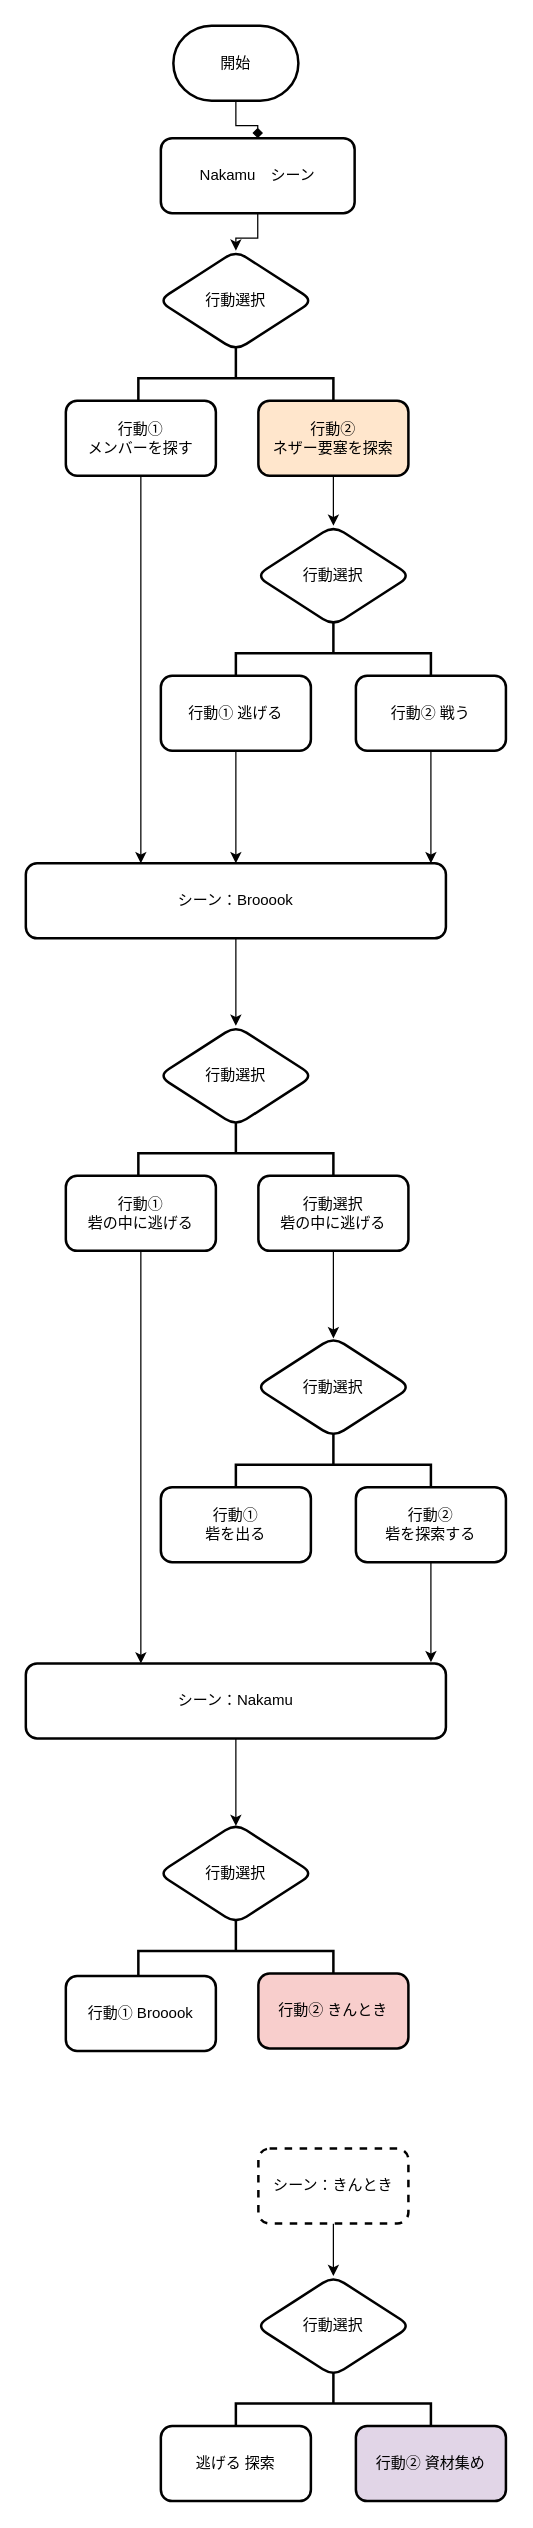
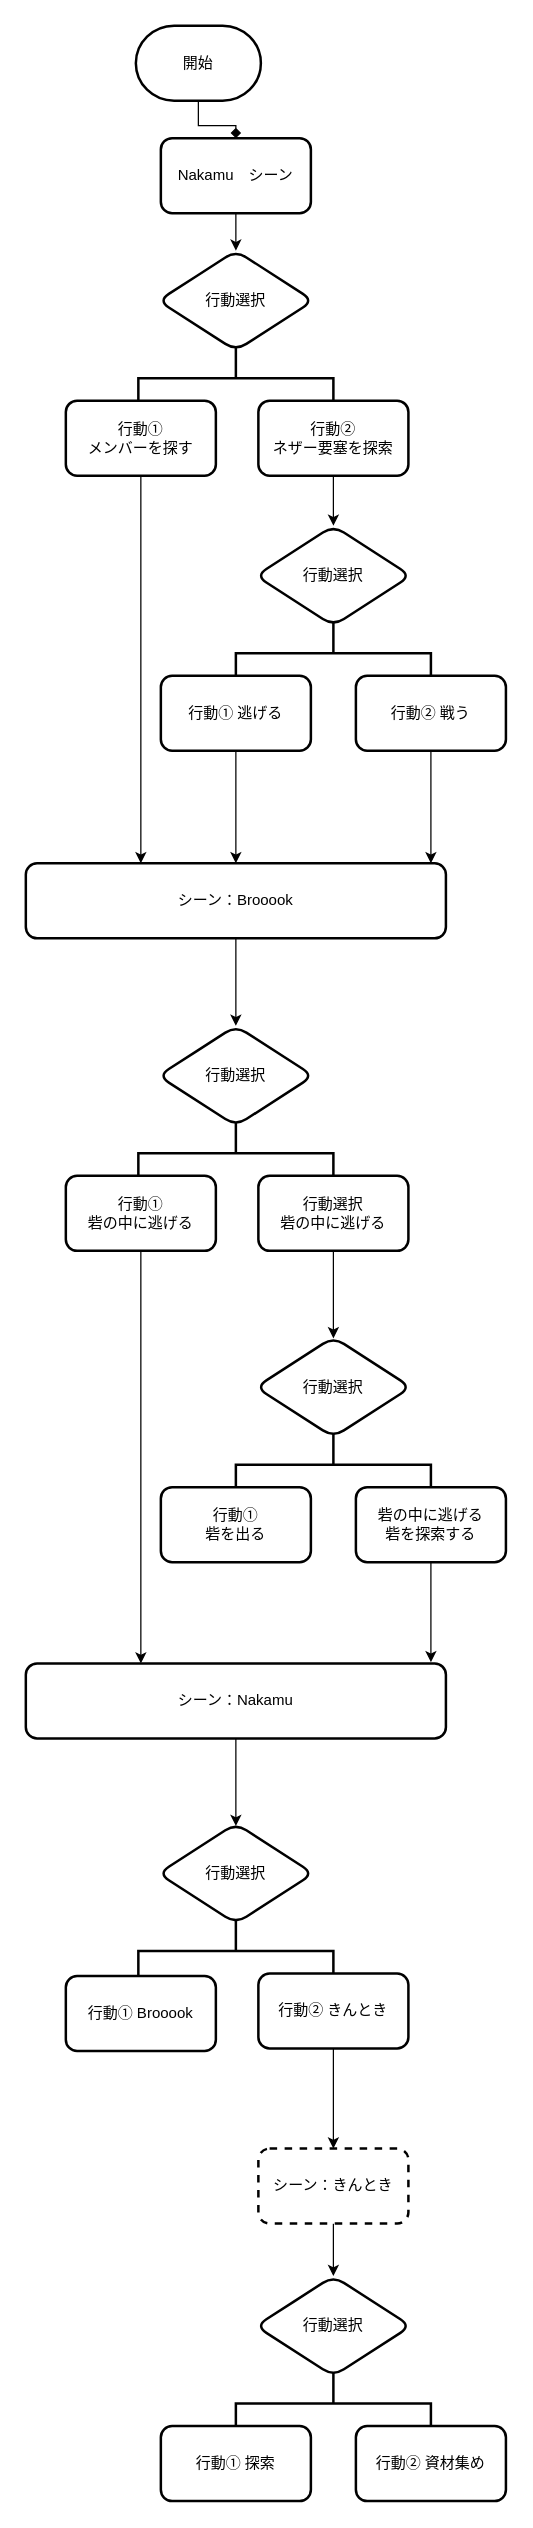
  <mxCell id="0" />
  <mxCell id="1" parent="0" />
  <mxCell id="2" value="" style="edgeStyle=orthogonalEdgeStyle;rounded=0;orthogonalLoop=1;jettySize=auto;html=1;endArrow=diamond;" edge="1" parent="1" source="3" target="5"><mxGeometry relative="1" as="geometry" /></mxCell>
- <mxCell id="3" value="開始" style="strokeWidth=2;html=1;shape=mxgraph.flowchart.terminator;whiteSpace=wrap;" vertex="1" parent="1"><mxGeometry x="138" y="20" width="100" height="60" as="geometry" /></mxCell>
+ <mxCell id="3" value="開始" style="strokeWidth=2;html=1;shape=mxgraph.flowchart.terminator;whiteSpace=wrap;" vertex="1" parent="1"><mxGeometry x="108" y="20" width="100" height="60" as="geometry" /></mxCell>
  <mxCell id="4" value="" style="edgeStyle=orthogonalEdgeStyle;rounded=0;orthogonalLoop=1;jettySize=auto;html=1;" edge="1" parent="1" source="5" target="6"><mxGeometry relative="1" as="geometry" /></mxCell>
- <mxCell id="5" value="Nakamu　シーン" style="rounded=1;whiteSpace=wrap;html=1;strokeWidth=2;" vertex="1" parent="1"><mxGeometry x="128" y="110" width="155" height="60" as="geometry" /></mxCell>
+ <mxCell id="5" value="Nakamu　シーン" style="rounded=1;whiteSpace=wrap;html=1;strokeWidth=2;" vertex="1" parent="1"><mxGeometry x="128" y="110" width="120" height="60" as="geometry" /></mxCell>
  <mxCell id="6" value="行動選択" style="rhombus;whiteSpace=wrap;html=1;rounded=1;strokeWidth=2;" vertex="1" parent="1"><mxGeometry x="126" y="200" width="124" height="80" as="geometry" /></mxCell>
  <mxCell id="7" value="" style="strokeWidth=2;html=1;shape=mxgraph.flowchart.annotation_2;align=left;labelPosition=right;pointerEvents=1;rotation=90;" vertex="1" parent="1"><mxGeometry x="163" y="224" width="50" height="156" as="geometry" /></mxCell>
  <mxCell id="8" value="" style="edgeStyle=orthogonalEdgeStyle;rounded=0;orthogonalLoop=1;jettySize=auto;html=1;" edge="1" parent="1" source="9"><mxGeometry relative="1" as="geometry"><mxPoint x="112" y="690" as="targetPoint" /></mxGeometry></mxCell>
  <mxCell id="9" value="行動①&lt;div&gt;メンバーを探す&lt;/div&gt;" style="rounded=1;whiteSpace=wrap;html=1;strokeWidth=2;" vertex="1" parent="1"><mxGeometry x="52" y="320" width="120" height="60" as="geometry" /></mxCell>
  <mxCell id="10" value="" style="edgeStyle=orthogonalEdgeStyle;rounded=0;orthogonalLoop=1;jettySize=auto;html=1;" edge="1" parent="1" source="11" target="12"><mxGeometry relative="1" as="geometry" /></mxCell>
- <mxCell id="11" value="行動②&lt;div&gt;ネザー要塞を探索&lt;/div&gt;" style="rounded=1;whiteSpace=wrap;html=1;strokeWidth=2;fillColor=#ffe6cc;" vertex="1" parent="1"><mxGeometry x="206" y="320" width="120" height="60" as="geometry" /></mxCell>
+ <mxCell id="11" value="行動②&lt;div&gt;ネザー要塞を探索&lt;/div&gt;" style="rounded=1;whiteSpace=wrap;html=1;strokeWidth=2;" vertex="1" parent="1"><mxGeometry x="206" y="320" width="120" height="60" as="geometry" /></mxCell>
  <mxCell id="12" value="行動選択" style="rhombus;whiteSpace=wrap;html=1;rounded=1;strokeWidth=2;" vertex="1" parent="1"><mxGeometry x="204" y="420" width="124" height="80" as="geometry" /></mxCell>
  <mxCell id="13" value="" style="strokeWidth=2;html=1;shape=mxgraph.flowchart.annotation_2;align=left;labelPosition=right;pointerEvents=1;rotation=90;" vertex="1" parent="1"><mxGeometry x="241" y="444" width="50" height="156" as="geometry" /></mxCell>
  <mxCell id="14" value="" style="edgeStyle=orthogonalEdgeStyle;rounded=0;orthogonalLoop=1;jettySize=auto;html=1;" edge="1" parent="1" source="15"><mxGeometry relative="1" as="geometry"><mxPoint x="188" y="690" as="targetPoint" /></mxGeometry></mxCell>
  <mxCell id="15" value="行動① 逃げる" style="rounded=1;whiteSpace=wrap;html=1;strokeWidth=2;" vertex="1" parent="1"><mxGeometry x="128" y="540" width="120" height="60" as="geometry" /></mxCell>
  <mxCell id="16" value="" style="edgeStyle=orthogonalEdgeStyle;rounded=0;orthogonalLoop=1;jettySize=auto;html=1;" edge="1" parent="1" source="17"><mxGeometry relative="1" as="geometry"><mxPoint x="344" y="690" as="targetPoint" /></mxGeometry></mxCell>
  <mxCell id="17" value="行動② 戦う" style="rounded=1;whiteSpace=wrap;html=1;strokeWidth=2;" vertex="1" parent="1"><mxGeometry x="284" y="540" width="120" height="60" as="geometry" /></mxCell>
  <mxCell id="18" value="" style="edgeStyle=orthogonalEdgeStyle;rounded=0;orthogonalLoop=1;jettySize=auto;html=1;" edge="1" parent="1" source="19"><mxGeometry relative="1" as="geometry"><mxPoint x="188" y="820" as="targetPoint" /></mxGeometry></mxCell>
  <mxCell id="19" value="シーン：Brooook" style="rounded=1;whiteSpace=wrap;html=1;strokeWidth=2;" vertex="1" parent="1"><mxGeometry x="20" y="690" width="336" height="60" as="geometry" /></mxCell>
  <mxCell id="20" value="行動選択" style="rhombus;whiteSpace=wrap;html=1;rounded=1;strokeWidth=2;" vertex="1" parent="1"><mxGeometry x="126" y="820" width="124" height="80" as="geometry" /></mxCell>
  <mxCell id="21" value="" style="strokeWidth=2;html=1;shape=mxgraph.flowchart.annotation_2;align=left;labelPosition=right;pointerEvents=1;rotation=90;" vertex="1" parent="1"><mxGeometry x="163" y="844" width="50" height="156" as="geometry" /></mxCell>
  <mxCell id="22" value="" style="edgeStyle=orthogonalEdgeStyle;rounded=0;orthogonalLoop=1;jettySize=auto;html=1;" edge="1" parent="1" source="23"><mxGeometry relative="1" as="geometry"><mxPoint x="112" y="1330" as="targetPoint" /></mxGeometry></mxCell>
  <mxCell id="23" value="行動①&lt;div&gt;砦の中に逃げる&lt;/div&gt;" style="rounded=1;whiteSpace=wrap;html=1;strokeWidth=2;" vertex="1" parent="1"><mxGeometry x="52" y="940" width="120" height="60" as="geometry" /></mxCell>
  <mxCell id="24" value="" style="edgeStyle=orthogonalEdgeStyle;rounded=0;orthogonalLoop=1;jettySize=auto;html=1;" edge="1" parent="1" source="25"><mxGeometry relative="1" as="geometry"><mxPoint x="266" y="1070" as="targetPoint" /></mxGeometry></mxCell>
  <mxCell id="25" value="行動選択&lt;div&gt;砦の中に逃げる&lt;/div&gt;" style="rounded=1;whiteSpace=wrap;html=1;strokeWidth=2;" vertex="1" parent="1"><mxGeometry x="206" y="940" width="120" height="60" as="geometry" /></mxCell>
  <mxCell id="26" value="行動選択" style="rhombus;whiteSpace=wrap;html=1;rounded=1;strokeWidth=2;" vertex="1" parent="1"><mxGeometry x="204" y="1069" width="124" height="80" as="geometry" /></mxCell>
  <mxCell id="27" value="" style="strokeWidth=2;html=1;shape=mxgraph.flowchart.annotation_2;align=left;labelPosition=right;pointerEvents=1;rotation=90;" vertex="1" parent="1"><mxGeometry x="241" y="1093" width="50" height="156" as="geometry" /></mxCell>
  <mxCell id="28" value="行動①&lt;div&gt;砦を出る&lt;/div&gt;" style="rounded=1;whiteSpace=wrap;html=1;strokeWidth=2;" vertex="1" parent="1"><mxGeometry x="128" y="1189" width="120" height="60" as="geometry" /></mxCell>
  <mxCell id="29" value="" style="edgeStyle=orthogonalEdgeStyle;rounded=0;orthogonalLoop=1;jettySize=auto;html=1;" edge="1" parent="1" source="30"><mxGeometry relative="1" as="geometry"><mxPoint x="344" y="1329" as="targetPoint" /></mxGeometry></mxCell>
- <mxCell id="30" value="行動②&lt;div&gt;砦を探索する&lt;/div&gt;" style="rounded=1;whiteSpace=wrap;html=1;strokeWidth=2;" vertex="1" parent="1"><mxGeometry x="284" y="1189" width="120" height="60" as="geometry" /></mxCell>
+ <mxCell id="30" value="砦の中に逃げる&lt;div&gt;砦を探索する&lt;/div&gt;" style="rounded=1;whiteSpace=wrap;html=1;strokeWidth=2;" vertex="1" parent="1"><mxGeometry x="284" y="1189" width="120" height="60" as="geometry" /></mxCell>
  <mxCell id="31" value="" style="edgeStyle=orthogonalEdgeStyle;rounded=0;orthogonalLoop=1;jettySize=auto;html=1;" edge="1" parent="1" source="32"><mxGeometry relative="1" as="geometry"><mxPoint x="188" y="1460" as="targetPoint" /></mxGeometry></mxCell>
  <mxCell id="32" value="シーン：Nakamu" style="rounded=1;whiteSpace=wrap;html=1;strokeWidth=2;" vertex="1" parent="1"><mxGeometry x="20" y="1330" width="336" height="60" as="geometry" /></mxCell>
  <mxCell id="33" value="行動選択" style="rhombus;whiteSpace=wrap;html=1;rounded=1;strokeWidth=2;" vertex="1" parent="1"><mxGeometry x="126" y="1458" width="124" height="80" as="geometry" /></mxCell>
  <mxCell id="34" value="" style="strokeWidth=2;html=1;shape=mxgraph.flowchart.annotation_2;align=left;labelPosition=right;pointerEvents=1;rotation=90;" vertex="1" parent="1"><mxGeometry x="163" y="1482" width="50" height="156" as="geometry" /></mxCell>
  <mxCell id="35" value="行動① Brooook" style="rounded=1;whiteSpace=wrap;html=1;strokeWidth=2;" vertex="1" parent="1"><mxGeometry x="52" y="1580" width="120" height="60" as="geometry" /></mxCell>
- <mxCell id="37" value="行動② きんとき" style="rounded=1;whiteSpace=wrap;html=1;strokeWidth=2;fillColor=#f8cecc;" vertex="1" parent="1"><mxGeometry x="206" y="1578" width="120" height="60" as="geometry" /></mxCell>
+ <mxCell id="36" value="" style="edgeStyle=orthogonalEdgeStyle;rounded=0;orthogonalLoop=1;jettySize=auto;html=1;" edge="1" parent="1" source="37" target="39"><mxGeometry relative="1" as="geometry" /></mxCell>
+ <mxCell id="37" value="行動② きんとき" style="rounded=1;whiteSpace=wrap;html=1;strokeWidth=2;" vertex="1" parent="1"><mxGeometry x="206" y="1578" width="120" height="60" as="geometry" /></mxCell>
  <mxCell id="38" value="" style="edgeStyle=orthogonalEdgeStyle;rounded=0;orthogonalLoop=1;jettySize=auto;html=1;" edge="1" parent="1" source="39"><mxGeometry relative="1" as="geometry"><mxPoint x="266" y="1820" as="targetPoint" /></mxGeometry></mxCell>
  <mxCell id="39" value="シーン：きんとき" style="rounded=1;whiteSpace=wrap;html=1;strokeWidth=2;dashed=1;" vertex="1" parent="1"><mxGeometry x="206" y="1718" width="120" height="60" as="geometry" /></mxCell>
  <mxCell id="40" value="行動選択" style="rhombus;whiteSpace=wrap;html=1;rounded=1;strokeWidth=2;" vertex="1" parent="1"><mxGeometry x="204" y="1820" width="124" height="80" as="geometry" /></mxCell>
  <mxCell id="41" value="" style="strokeWidth=2;html=1;shape=mxgraph.flowchart.annotation_2;align=left;labelPosition=right;pointerEvents=1;rotation=90;" vertex="1" parent="1"><mxGeometry x="241" y="1844" width="50" height="156" as="geometry" /></mxCell>
- <mxCell id="42" value="逃げる 探索" style="rounded=1;whiteSpace=wrap;html=1;strokeWidth=2;" vertex="1" parent="1"><mxGeometry x="128" y="1940" width="120" height="60" as="geometry" /></mxCell>
- <mxCell id="43" value="行動② 資材集め" style="rounded=1;whiteSpace=wrap;html=1;strokeWidth=2;fillColor=#e1d5e7;" vertex="1" parent="1"><mxGeometry x="284" y="1940" width="120" height="60" as="geometry" /></mxCell>
+ <mxCell id="42" value="行動① 探索" style="rounded=1;whiteSpace=wrap;html=1;strokeWidth=2;" vertex="1" parent="1"><mxGeometry x="128" y="1940" width="120" height="60" as="geometry" /></mxCell>
+ <mxCell id="43" value="行動② 資材集め" style="rounded=1;whiteSpace=wrap;html=1;strokeWidth=2;" vertex="1" parent="1"><mxGeometry x="284" y="1940" width="120" height="60" as="geometry" /></mxCell>
